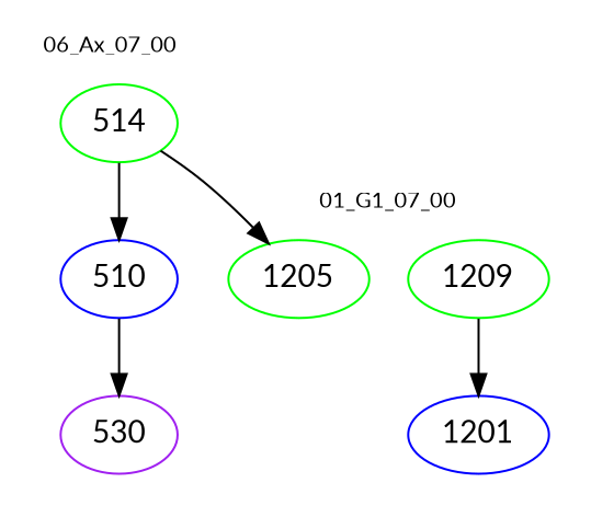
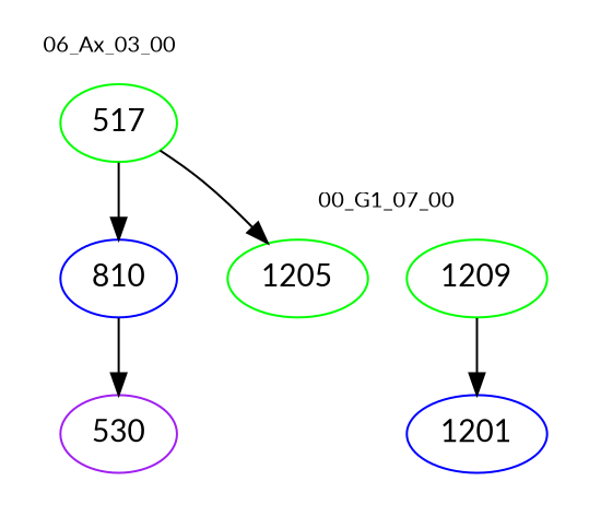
  digraph {
    fontname=Lato
    node [color=green fontname=Lato]
    edge [color=black fontname=Lato]
-   n1 [label=514]
-   n2 [color=blue label=510]
+   n1 [label=517]
+   n2 [color=blue label=810]
    n3 [color=purple label=530]
    n4 [label=1209]
    n5 [color=blue label=1201]
    n6 [label=1205]
    subgraph cluster_1 {
      color=white
      fontsize=10
-     label="06_Ax_07_00"
+     label="06_Ax_03_00"
      n1
      n2
      n3
    }
    subgraph cluster_2 {
      color=white
      fontsize=10
-     label="01_G1_07_00"
+     label="00_G1_07_00"
      n4
      n5
      n6
    }
    n1 -> n2
    n1 -> n6
    n2 -> n3
    n4 -> n5
  }
